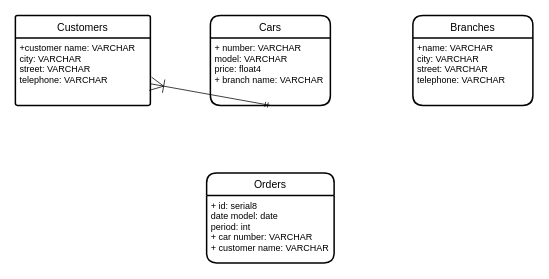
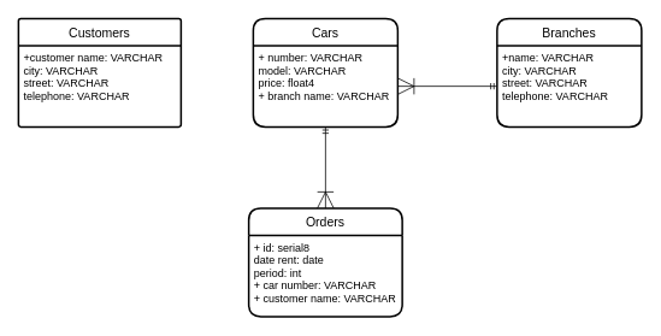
  <mxCell id="0" />
  <mxCell id="1" parent="0" />
  <mxCell id="2" value="Customers" style="swimlane;childLayout=stackLayout;horizontal=1;startSize=30;horizontalStack=0;rounded=1;fontSize=14;fontStyle=0;strokeWidth=2;resizeParent=0;resizeLast=1;shadow=0;dashed=0;align=center;arcSize=3;" vertex="1" parent="1"><mxGeometry x="20" y="20" width="180" height="120" as="geometry"><mxRectangle x="130" y="430" width="70" height="30" as="alternateBounds" /></mxGeometry></mxCell>
  <mxCell id="3" value="+customer name: VARCHAR&#10;city: VARCHAR&#10;street: VARCHAR&#10;telephone: VARCHAR" style="align=left;strokeColor=none;fillColor=none;spacingLeft=4;fontSize=12;verticalAlign=top;resizable=0;rotatable=0;part=1;" vertex="1" parent="2"><mxGeometry y="30" width="180" height="90" as="geometry" /></mxCell>
  <mxCell id="4" value="Cars" style="swimlane;childLayout=stackLayout;horizontal=1;startSize=30;horizontalStack=0;rounded=1;fontSize=14;fontStyle=0;strokeWidth=2;resizeParent=0;resizeLast=1;shadow=0;dashed=0;align=center;" vertex="1" parent="1"><mxGeometry x="280" y="20" width="160" height="120" as="geometry" /></mxCell>
  <mxCell id="5" value="+ number: VARCHAR&#10;model: VARCHAR&#10;price: float4&#10;+ branch name: VARCHAR" style="align=left;strokeColor=none;fillColor=none;spacingLeft=4;fontSize=12;verticalAlign=top;resizable=0;rotatable=0;part=1;" vertex="1" parent="4"><mxGeometry y="30" width="160" height="90" as="geometry" /></mxCell>
  <mxCell id="6" value="Branches" style="swimlane;childLayout=stackLayout;horizontal=1;startSize=30;horizontalStack=0;rounded=1;fontSize=14;fontStyle=0;strokeWidth=2;resizeParent=0;resizeLast=1;shadow=0;dashed=0;align=center;" vertex="1" parent="1"><mxGeometry x="550" y="20" width="160" height="120" as="geometry" /></mxCell>
  <mxCell id="7" value="+name: VARCHAR&#10;city: VARCHAR&#10;street: VARCHAR&#10;telephone: VARCHAR&#10;" style="align=left;strokeColor=none;fillColor=none;spacingLeft=4;fontSize=12;verticalAlign=top;resizable=0;rotatable=0;part=1;" vertex="1" parent="6"><mxGeometry y="30" width="160" height="90" as="geometry" /></mxCell>
  <mxCell id="8" value="Orders" style="swimlane;childLayout=stackLayout;horizontal=1;startSize=30;horizontalStack=0;rounded=1;fontSize=14;fontStyle=0;strokeWidth=2;resizeParent=0;resizeLast=1;shadow=0;dashed=0;align=center;" vertex="1" parent="1"><mxGeometry x="275" y="230" width="170" height="120" as="geometry" /></mxCell>
- <mxCell id="9" value="+ id: serial8&#10;date model: date&#10;period: int&#10;+ car number: VARCHAR &#10;+ customer name: VARCHAR" style="align=left;strokeColor=none;fillColor=none;spacingLeft=4;fontSize=12;verticalAlign=top;resizable=0;rotatable=0;part=1;" vertex="1" parent="8"><mxGeometry y="30" width="170" height="90" as="geometry" /></mxCell>
- <mxCell id="11" value="" style="fontSize=12;html=1;endArrow=ERoneToMany;startArrow=ERmandOne;startSize=5;endSize=16;strokeWidth=1;exitX=0.5;exitY=1;exitDx=0;exitDy=0;" edge="1" parent="1" source="5" target="3"><mxGeometry width="100" height="100" relative="1" as="geometry"><mxPoint x="300" y="230" as="sourcePoint" /><mxPoint x="400" y="130" as="targetPoint" /></mxGeometry></mxCell>
+ <mxCell id="9" value="+ id: serial8&#10;date rent: date&#10;period: int&#10;+ car number: VARCHAR &#10;+ customer name: VARCHAR" style="align=left;strokeColor=none;fillColor=none;spacingLeft=4;fontSize=12;verticalAlign=top;resizable=0;rotatable=0;part=1;" vertex="1" parent="8"><mxGeometry y="30" width="170" height="90" as="geometry" /></mxCell>
+ <mxCell id="10" value="" style="fontSize=12;html=1;endArrow=ERoneToMany;startArrow=ERmandOne;startSize=5;endSize=16;strokeWidth=1;exitX=0;exitY=0.5;exitDx=0;exitDy=0;entryX=1;entryY=0.5;entryDx=0;entryDy=0;" edge="1" parent="1" source="7" target="5"><mxGeometry width="100" height="100" relative="1" as="geometry"><mxPoint x="300" y="190" as="sourcePoint" /><mxPoint x="400" y="90" as="targetPoint" /></mxGeometry></mxCell>
+ <mxCell id="11" value="" style="fontSize=12;html=1;endArrow=ERoneToMany;startArrow=ERmandOne;startSize=5;endSize=16;strokeWidth=1;exitX=0.5;exitY=1;exitDx=0;exitDy=0;entryX=0.5;entryY=0;entryDx=0;entryDy=0;" edge="1" parent="1" source="5" target="8"><mxGeometry width="100" height="100" relative="1" as="geometry"><mxPoint x="300" y="230" as="sourcePoint" /><mxPoint x="400" y="130" as="targetPoint" /></mxGeometry></mxCell>
